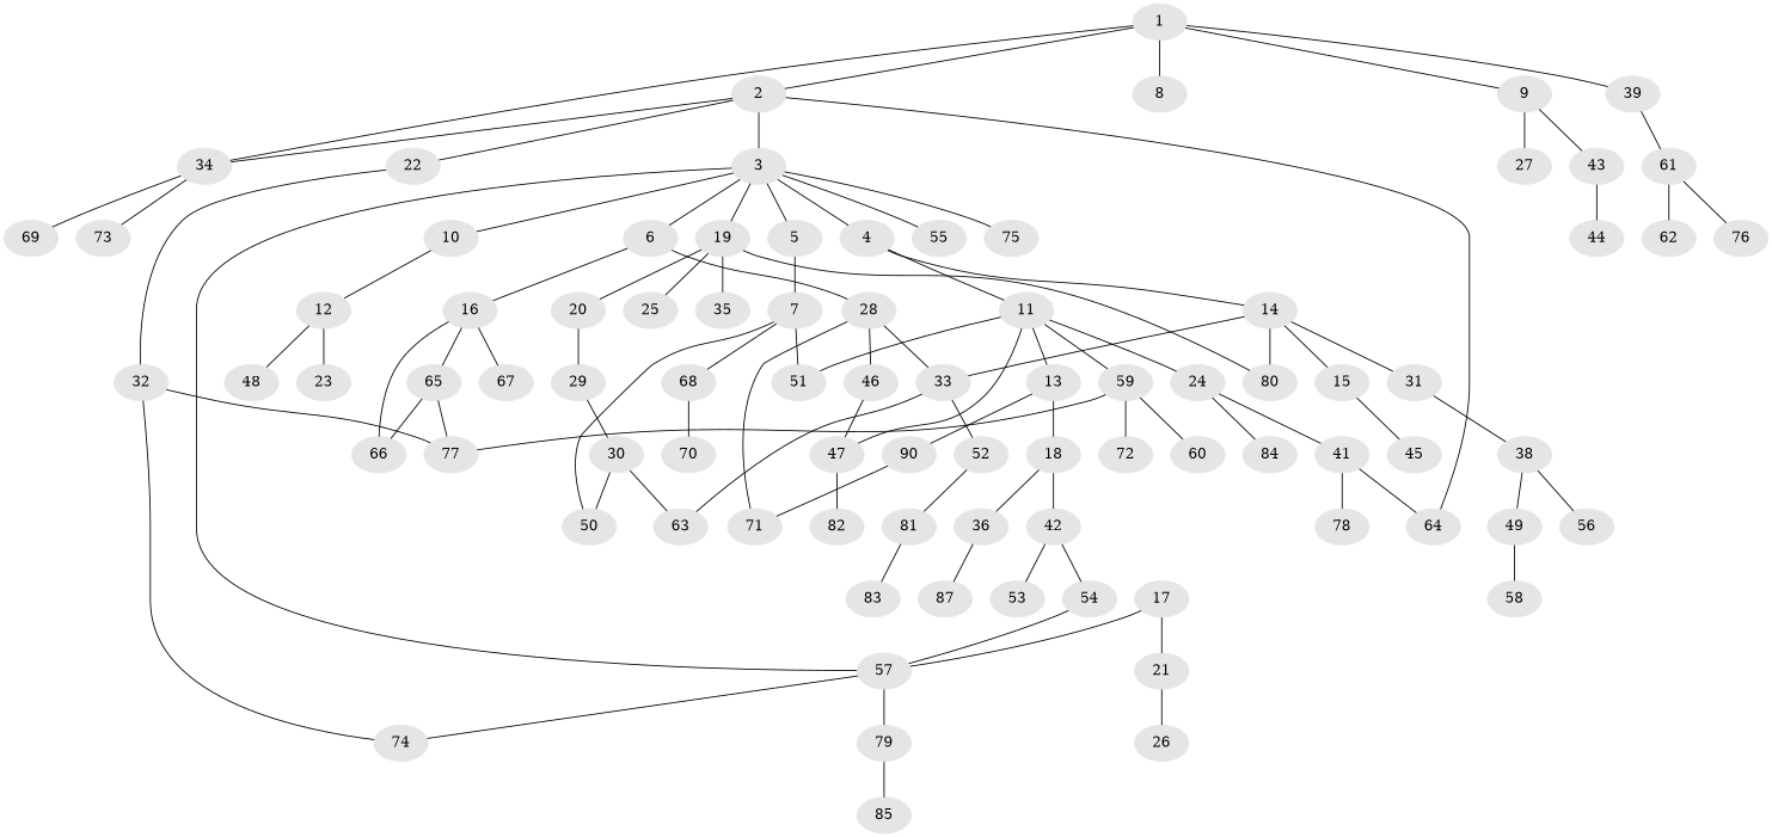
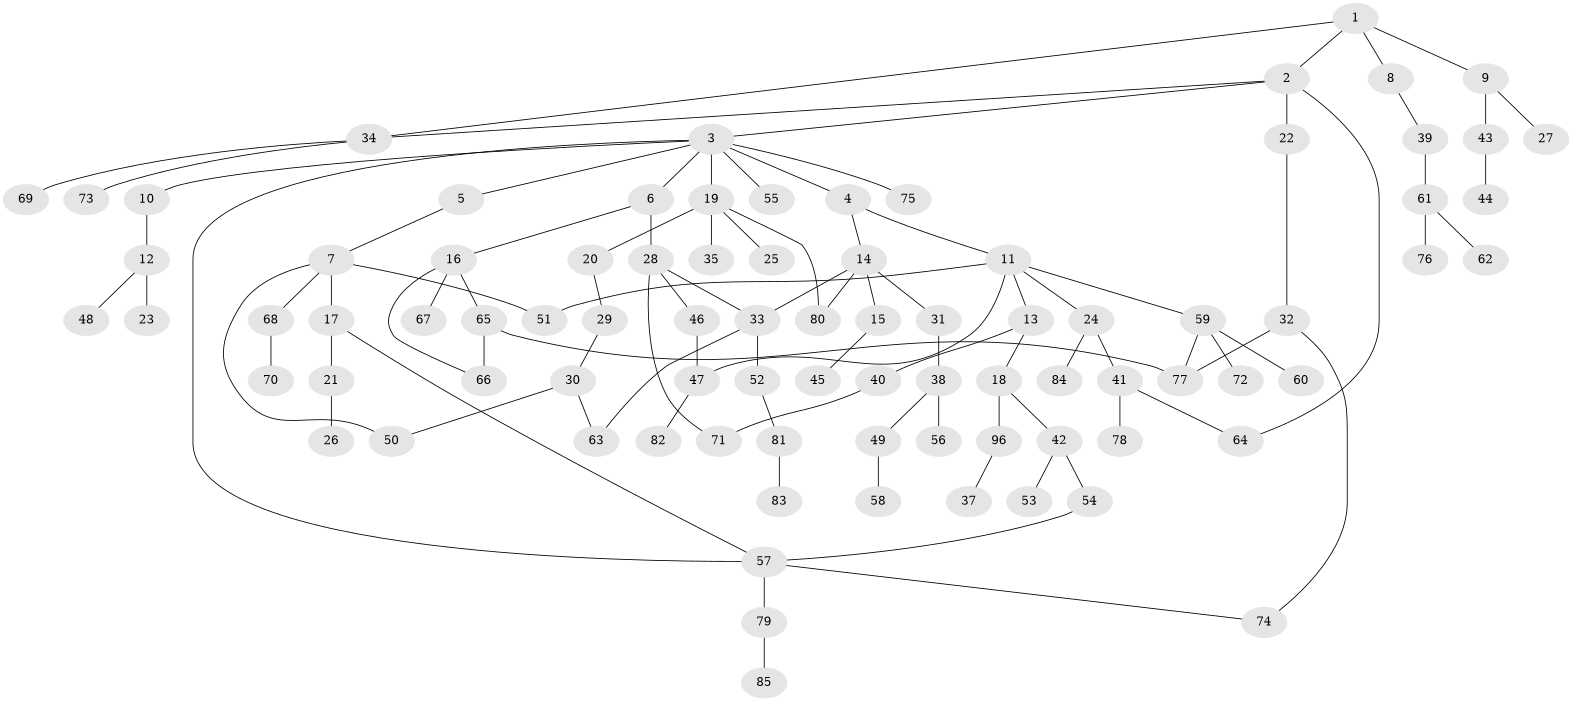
  graph {
    node [color=gray90 style=filled]
    1
    2
    8
    9
    34
    3
    22
    64
    39
    27
    43
    69
    73
    4
    5
    6
    10
    19
    55
    57
    75
    32
    11
    14
    7
    16
    28
    12
    80
    20
    25
    35
    74
    79
    51
    13
    24
    47
    59
    15
    31
    33
    17
    50
    68
    65
    66
    67
    46
    71
    21
    70
    61
    44
    23
    48
    18
-   40 [label=90]
+   40
    41
    84
    82
    77
    60
    72
-   36
+   36 [label=96]
    42
    45
    38
    63
    52
    26
-   37 [label=87]
+   37
    53
    54
    29
    30
    78
    49
    56
    81
    58
    62
    76
    83
    85
    1 -- 2
    1 -- 8
    1 -- 9
    1 -- 34
    2 -- 34
    2 -- 3
    2 -- 22
    2 -- 64
-   1 -- 39
+   8 -- 39
    9 -- 27
    9 -- 43
    34 -- 69
    34 -- 73
    3 -- 4
    3 -- 5
    3 -- 6
    3 -- 10
    3 -- 19
    3 -- 55
    3 -- 57
    3 -- 75
    22 -- 32
    39 -- 61
    43 -- 44
    4 -- 11
    4 -- 14
    5 -- 7
    6 -- 16
    6 -- 28
    10 -- 12
    19 -- 80
    19 -- 20
    19 -- 25
    19 -- 35
    57 -- 74
    57 -- 79
    32 -- 74
    32 -- 77
    11 -- 51
    11 -- 13
    11 -- 24
    11 -- 47
    11 -- 59
    14 -- 80
    14 -- 15
    14 -- 31
    14 -- 33
    7 -- 51
+   7 -- 17
    7 -- 50
    7 -- 68
    16 -- 65
    16 -- 66
    16 -- 67
    28 -- 33
    28 -- 46
    28 -- 71
    12 -- 23
    12 -- 48
    20 -- 29
    79 -- 85
    13 -- 18
    13 -- 40
    24 -- 41
    24 -- 84
    47 -- 82
    59 -- 77
    59 -- 60
    59 -- 72
    15 -- 45
    31 -- 38
    33 -- 63
    33 -- 52
    17 -- 57
    17 -- 21
    68 -- 70
    65 -- 66
    65 -- 77
    46 -- 47
    21 -- 26
    61 -- 62
    61 -- 76
    18 -- 36
    18 -- 42
    40 -- 71
    41 -- 64
    41 -- 78
    36 -- 37
    42 -- 53
    42 -- 54
    38 -- 49
    38 -- 56
    52 -- 81
    54 -- 57
    29 -- 30
    30 -- 50
    30 -- 63
    49 -- 58
    81 -- 83
  }
